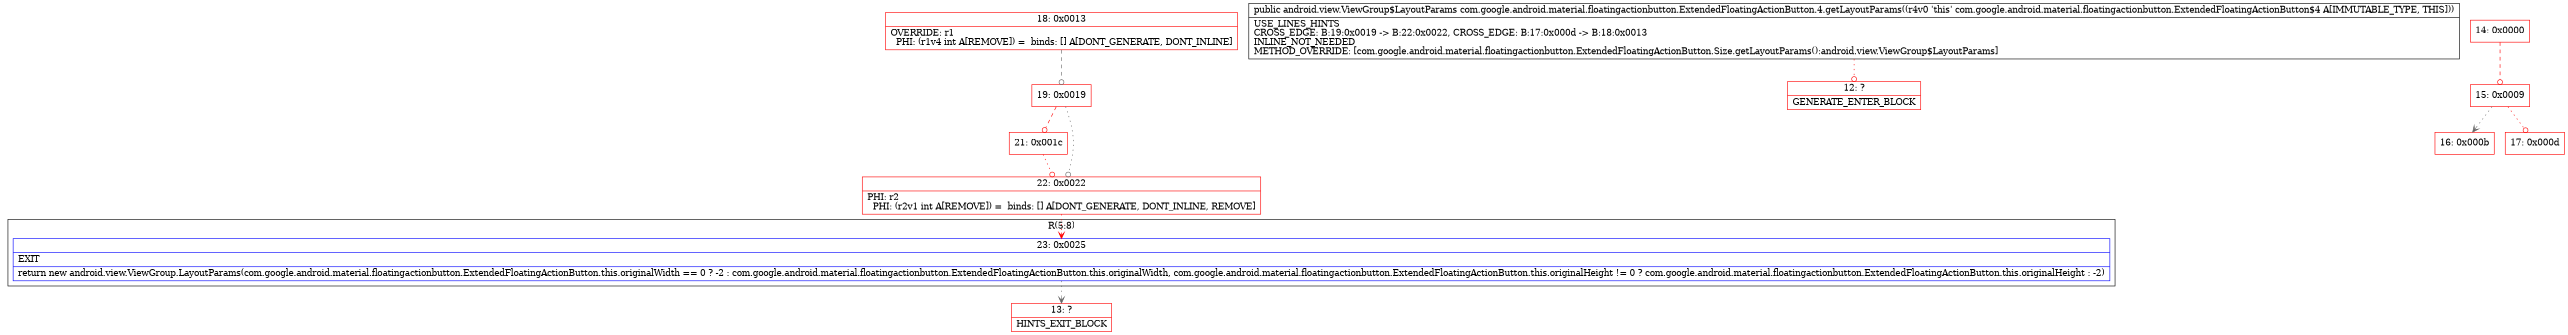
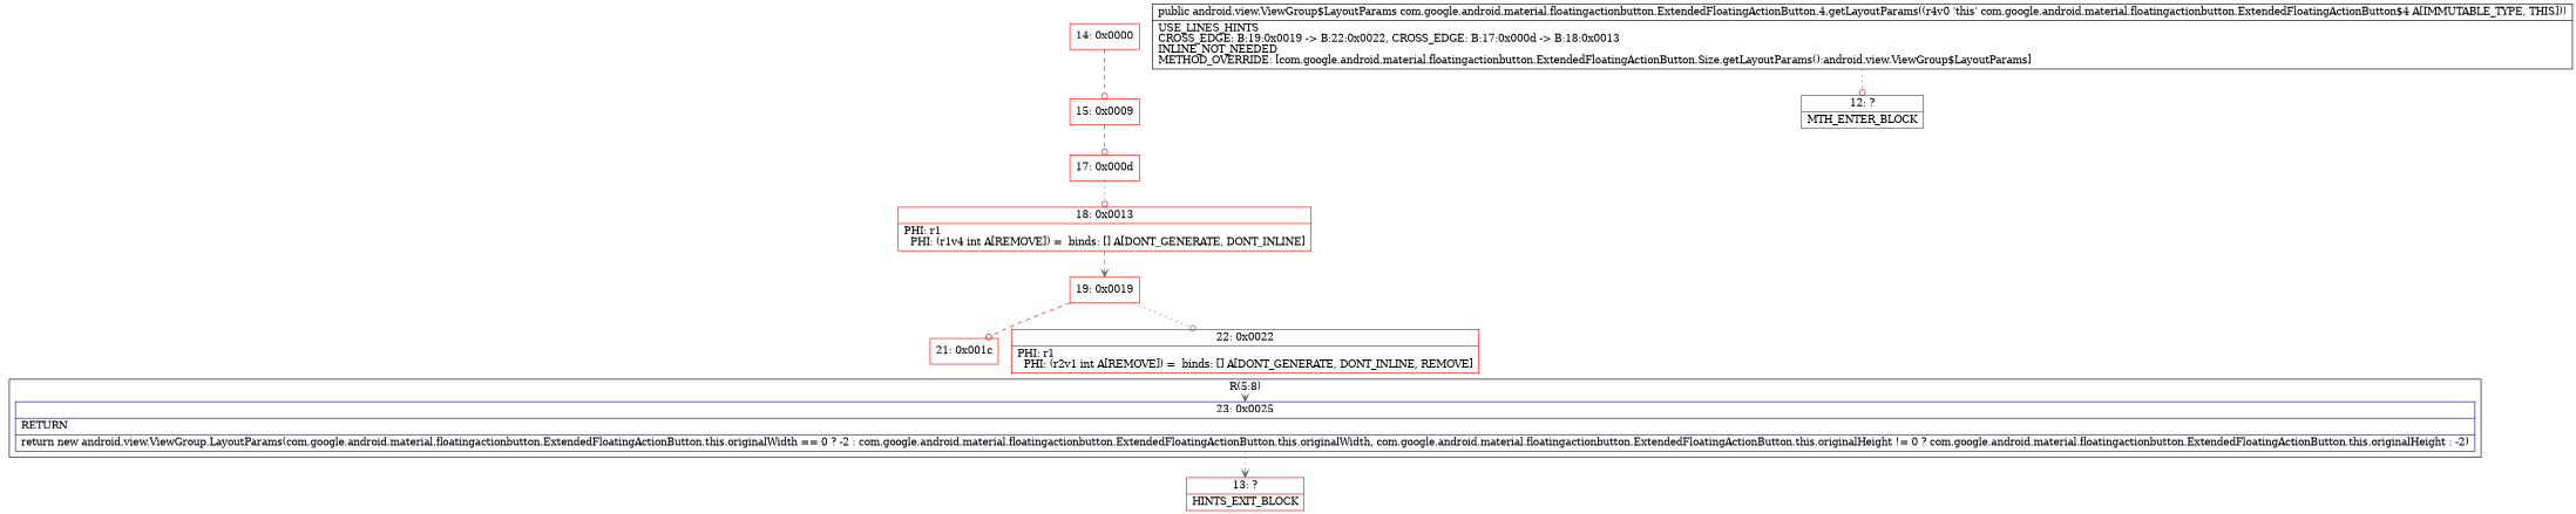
  digraph {
    node [color=red shape=record]
    edge [arrowhead=odot color=red style=dotted]
-   n1 [color=blue label="{23\:\ 0x0025|EXIT\l|return new android.view.ViewGroup.LayoutParams(com.google.android.material.floatingactionbutton.ExtendedFloatingActionButton.this.originalWidth == 0 ? \-2 : com.google.android.material.floatingactionbutton.ExtendedFloatingActionButton.this.originalWidth, com.google.android.material.floatingactionbutton.ExtendedFloatingActionButton.this.originalHeight != 0 ? com.google.android.material.floatingactionbutton.ExtendedFloatingActionButton.this.originalHeight : \-2)\l}"]
+   n1 [color=blue label="{23\:\ 0x0025|RETURN\l|return new android.view.ViewGroup.LayoutParams(com.google.android.material.floatingactionbutton.ExtendedFloatingActionButton.this.originalWidth == 0 ? \-2 : com.google.android.material.floatingactionbutton.ExtendedFloatingActionButton.this.originalWidth, com.google.android.material.floatingactionbutton.ExtendedFloatingActionButton.this.originalHeight != 0 ? com.google.android.material.floatingactionbutton.ExtendedFloatingActionButton.this.originalHeight : \-2)\l}"]
    n2 [label="{13\:\ ?|HINTS_EXIT_BLOCK\l}"]
-   n3 [label="{12\:\ ?|GENERATE_ENTER_BLOCK\l}"]
+   n3 [label="{12\:\ ?|MTH_ENTER_BLOCK\l}"]
    n4 [label="{14\:\ 0x0000}"]
    n5 [label="{15\:\ 0x0009}"]
-   n6 [label="{16\:\ 0x000b}"]
    n7 [label="{17\:\ 0x000d}"]
-   n8 [label="{18\:\ 0x0013|OVERRIDE: r1 \l  PHI: (r1v4 int A[REMOVE]) =  binds: [] A[DONT_GENERATE, DONT_INLINE]\l}"]
+   n8 [label="{18\:\ 0x0013|PHI: r1 \l  PHI: (r1v4 int A[REMOVE]) =  binds: [] A[DONT_GENERATE, DONT_INLINE]\l}"]
    n9 [label="{19\:\ 0x0019}"]
    n10 [label="{21\:\ 0x001c}"]
-   n11 [label="{22\:\ 0x0022|PHI: r2 \l  PHI: (r2v1 int A[REMOVE]) =  binds: [] A[DONT_GENERATE, DONT_INLINE, REMOVE]\l}"]
+   n11 [label="{22\:\ 0x0022|PHI: r1 \l  PHI: (r2v1 int A[REMOVE]) =  binds: [] A[DONT_GENERATE, DONT_INLINE, REMOVE]\l}"]
    n12 [label="{public android.view.ViewGroup$LayoutParams com.google.android.material.floatingactionbutton.ExtendedFloatingActionButton.4.getLayoutParams((r4v0 'this' com.google.android.material.floatingactionbutton.ExtendedFloatingActionButton$4 A[IMMUTABLE_TYPE, THIS]))  | USE_LINES_HINTS\lCROSS_EDGE: B:19:0x0019 \-\> B:22:0x0022, CROSS_EDGE: B:17:0x000d \-\> B:18:0x0013\lINLINE_NOT_NEEDED\lMETHOD_OVERRIDE: [com.google.android.material.floatingactionbutton.ExtendedFloatingActionButton.Size.getLayoutParams():android.view.ViewGroup$LayoutParams]\l}" color=""]
    subgraph cluster_1 {
      label="R(5:8)"
      n1
    }
    n1 -> n2 [arrowhead=vee color=gray40]
    n4 -> n5 [style=dashed]
-   n5 -> n6 [arrowhead=vee color=gray40]
-   n5 -> n7
-   n8 -> n9 [color=gray40 style=dashed]
+   n5 -> n7 [style=dashed]
+   n7 -> n8
+   n8 -> n9 [arrowhead=vee color=gray40 style=dashed]
    n9 -> n10 [style=dashed]
    n9 -> n11 [color=gray40]
-   n10 -> n11
-   n11 -> n1 [arrowhead=vee]
+   n11 -> n1 [arrowhead=vee color=gray40]
    n12 -> n3
  }
